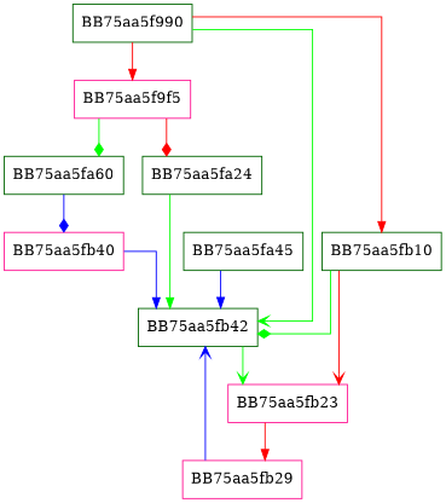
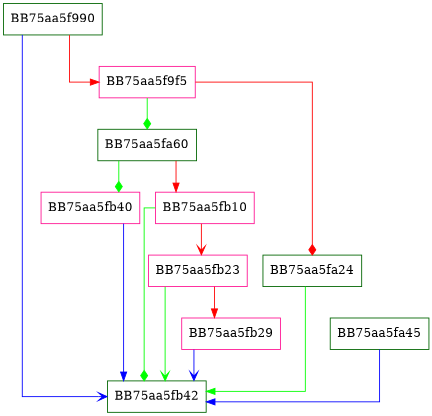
  digraph {
    splines=ortho
    node [color=darkgreen shape=box]
    edge [arrowhead=normal color=green]
    BB75aa5f990
    BB75aa5fb42
    BB75aa5f9f5 [color=deeppink]
    BB75aa5fa60
    BB75aa5fa24
    BB75aa5fb40 [color=deeppink]
-   BB75aa5fb10
+   BB75aa5fb10 [color=deeppink]
    BB75aa5fb23 [color=deeppink]
    BB75aa5fa45
    BB75aa5fb29 [color=deeppink]
-   BB75aa5f990 -> BB75aa5fb42 [arrowhead=vee]
+   BB75aa5f990 -> BB75aa5fb42 [arrowhead=vee color=blue]
    BB75aa5f990 -> BB75aa5f9f5 [color=red]
    BB75aa5f9f5 -> BB75aa5fa60 [arrowhead=diamond]
    BB75aa5f9f5 -> BB75aa5fa24 [arrowhead=diamond color=red]
-   BB75aa5fa60 -> BB75aa5fb40 [arrowhead=diamond color=blue]
-   BB75aa5f990 -> BB75aa5fb10 [color=red]
+   BB75aa5fa60 -> BB75aa5fb40 [arrowhead=diamond]
+   BB75aa5fa60 -> BB75aa5fb10 [color=red]
    BB75aa5fa24 -> BB75aa5fb42
    BB75aa5fb40 -> BB75aa5fb42 [color=blue]
    BB75aa5fb10 -> BB75aa5fb42 [arrowhead=diamond]
    BB75aa5fb10 -> BB75aa5fb23 [arrowhead=vee color=red]
-   BB75aa5fb42 -> BB75aa5fb23 [arrowhead=vee]
+   BB75aa5fb23 -> BB75aa5fb42 [arrowhead=vee]
    BB75aa5fb23 -> BB75aa5fb29 [color=red]
    BB75aa5fa45 -> BB75aa5fb42 [color=blue]
    BB75aa5fb29 -> BB75aa5fb42 [arrowhead=vee color=blue]
  }
